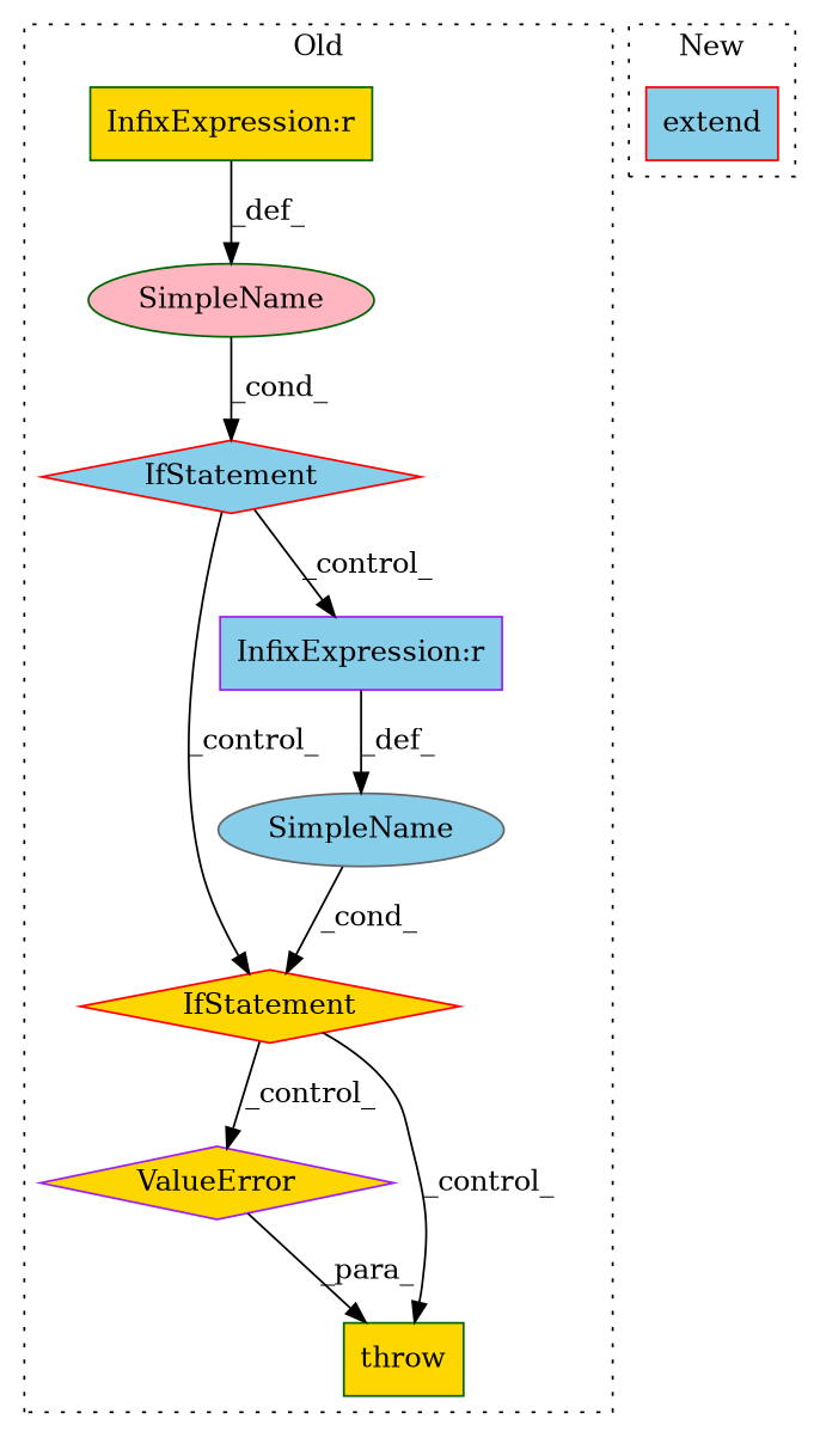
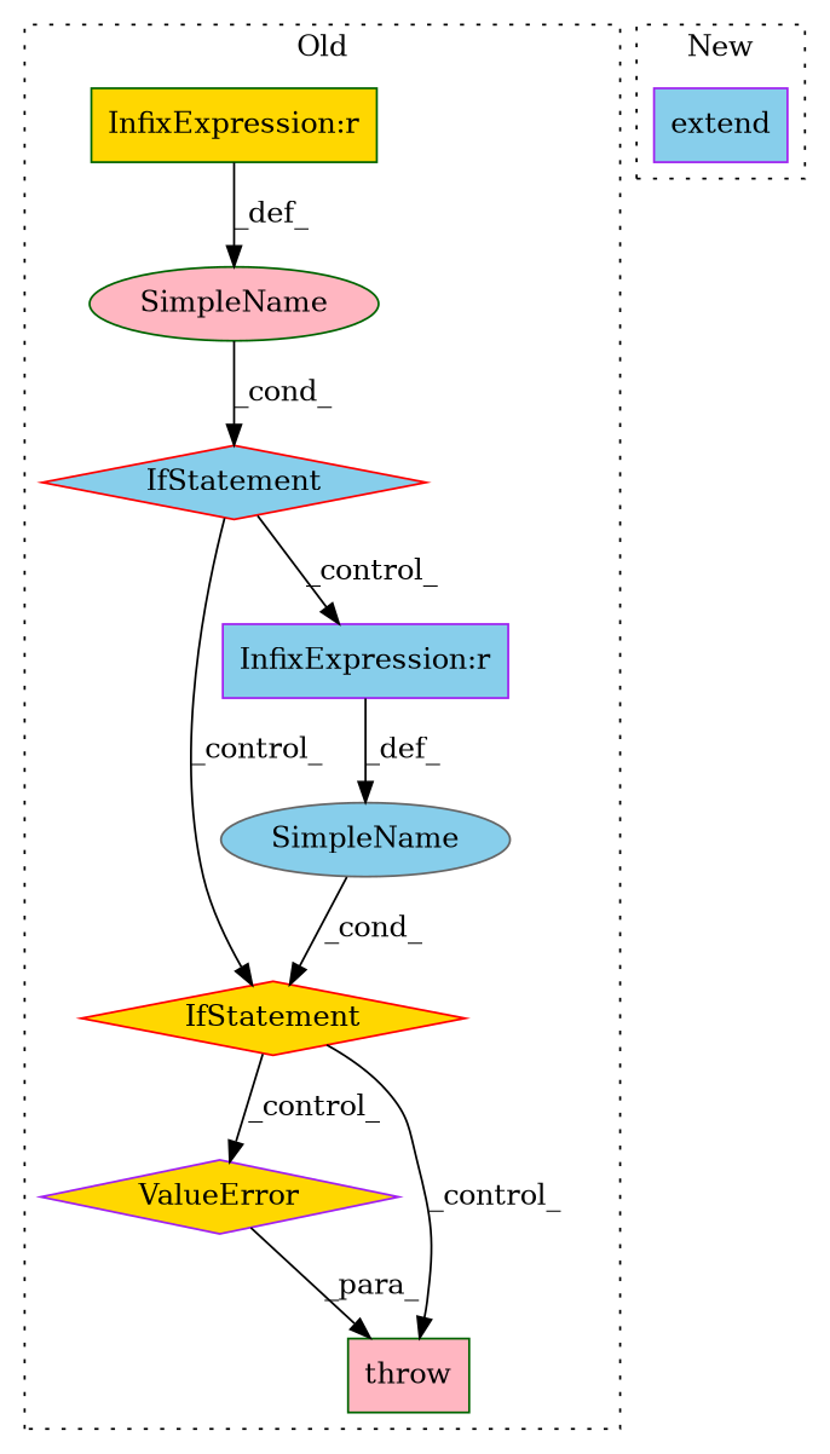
  digraph {
    node [a=32 color=purple fillcolor=skyblue shape=box style=filled]
    n1 [fillcolor=gold l="11,1" label=ValueError s="5103,5218" shape=diamond]
-   n2 [a=53 color=darkgreen fillcolor=gold l=6 label=throw s=5097]
+   n2 [a=53 color=darkgreen fillcolor=lightpink l=6 label=throw s=5097]
    n3 [a=25 color=red l="4,2" label=IfStatement s="4688,4721" shape=diamond]
    n4 [a=42 color=darkgreen fillcolor=lightpink label=SimpleName shape=ellipse]
    n5 [a=27 color=darkgreen fillcolor=gold l=4 label="InfixExpression:r" s=4702]
    n6 [a=25 color=red fillcolor=gold l="4,2" label=IfStatement s="4849,4884" shape=diamond]
    n7 [a=42 color=gray40 label=SimpleName shape=ellipse]
    n8 [a=27 l=4 label="InfixExpression:r" s=4864]
-   n9 [color=red l="7,1" label=extend s="7232,7268"]
+   n9 [l="7,1" label=extend s="7232,7268"]
    subgraph cluster_1 {
      label=Old
      style=dotted
      n1
      n2
      n3
      n4
      n5
      n6
      n7
      n8
    }
    subgraph cluster_2 {
      label=New
      style=dotted
      n9
    }
    n1 -> n2 [label=_para_]
    n3 -> n6 [label=_control_]
    n3 -> n8 [label=_control_]
    n4 -> n3 [label=_cond_]
    n5 -> n4 [label=_def_]
    n6 -> n1 [label=_control_]
    n6 -> n2 [label=_control_]
    n7 -> n6 [label=_cond_]
    n8 -> n7 [label=_def_]
  }
